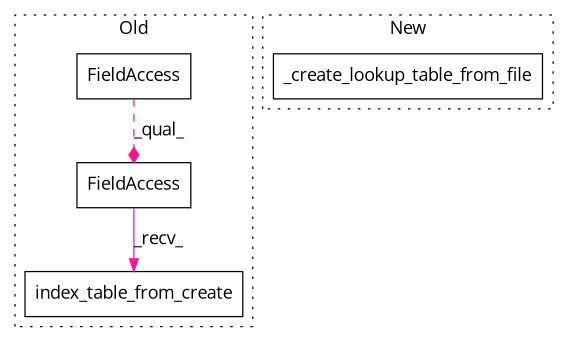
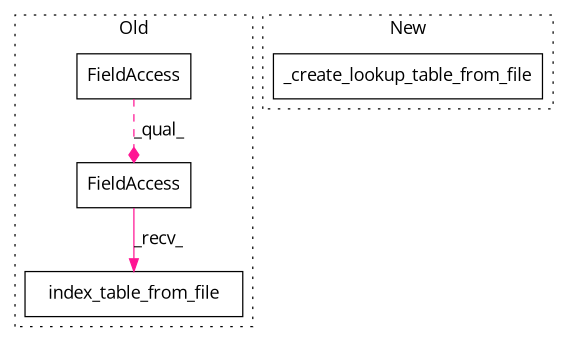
  digraph {
    fontname="Open Sans"
    node [a=32 s=1771 shape=box fontname="Open Sans"]
    edge [color=deeppink fontname="Open Sans"]
-   n1 [l="22,1" label=index_table_from_create s="1797,1827"]
+   n1 [l="22,1" label=index_table_from_file s="1797,1827"]
    n2 [a=22 l=25 label=FieldAccess]
    n3 [a=22 l=18 label=FieldAccess]
    n4 [l="31,1" label=_create_lookup_table_from_file s="2112,2151"]
    subgraph cluster_1 {
      label=Old
      style=dotted
      n1
      n2
      n3
    }
    subgraph cluster_2 {
      label=New
      style=dotted
      n4
    }
    n2 -> n1 [label=_recv_ style=solid arrowhead=normal]
    n3 -> n2 [label=_qual_ style=dashed arrowhead=diamond]
  }
